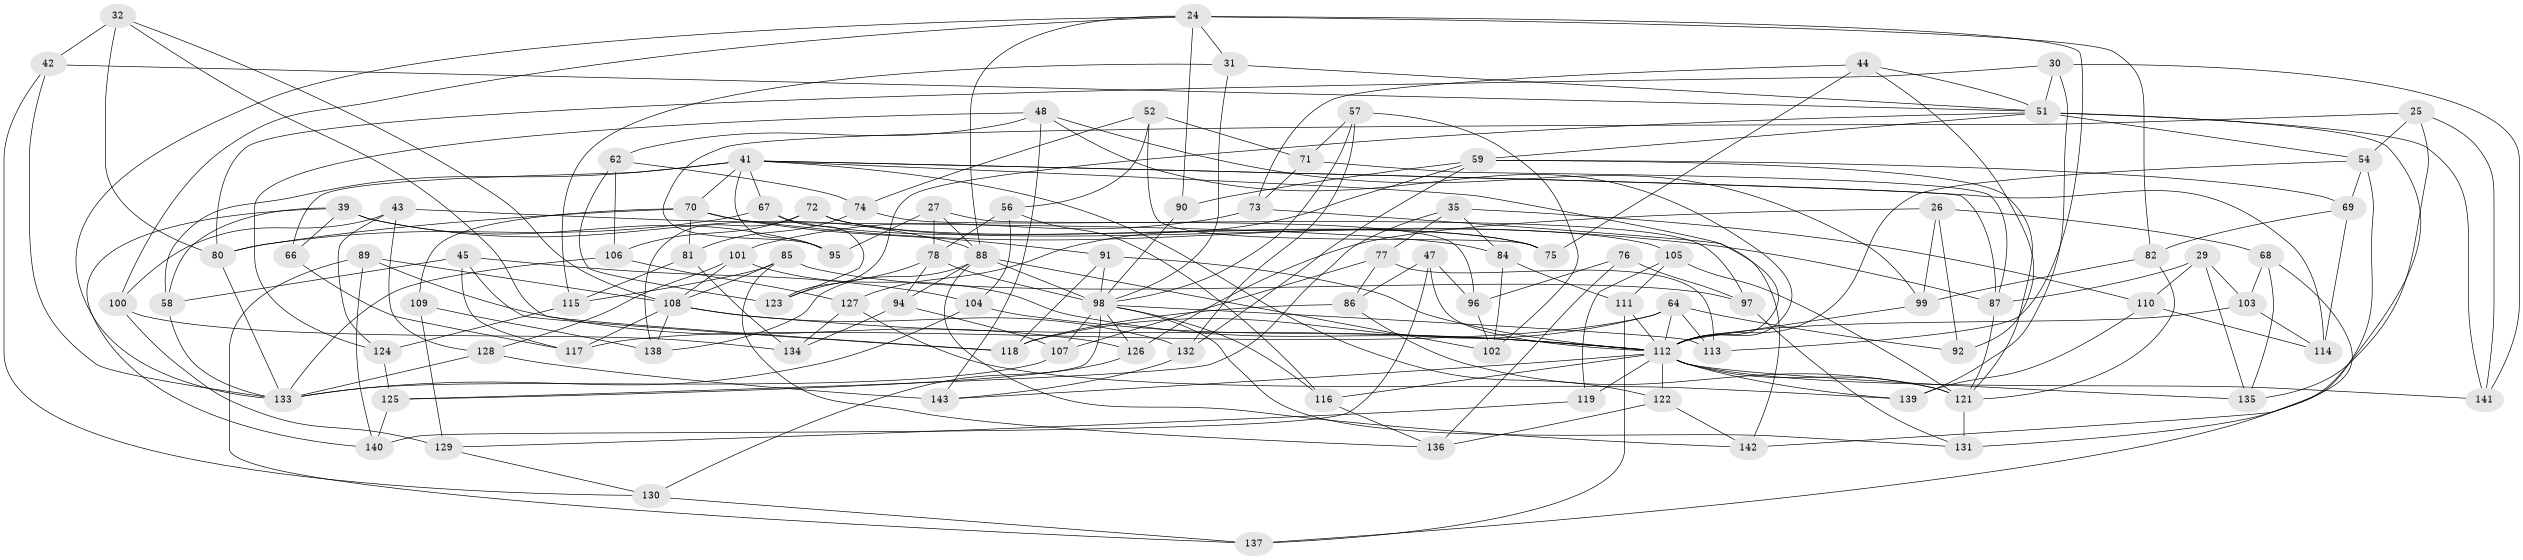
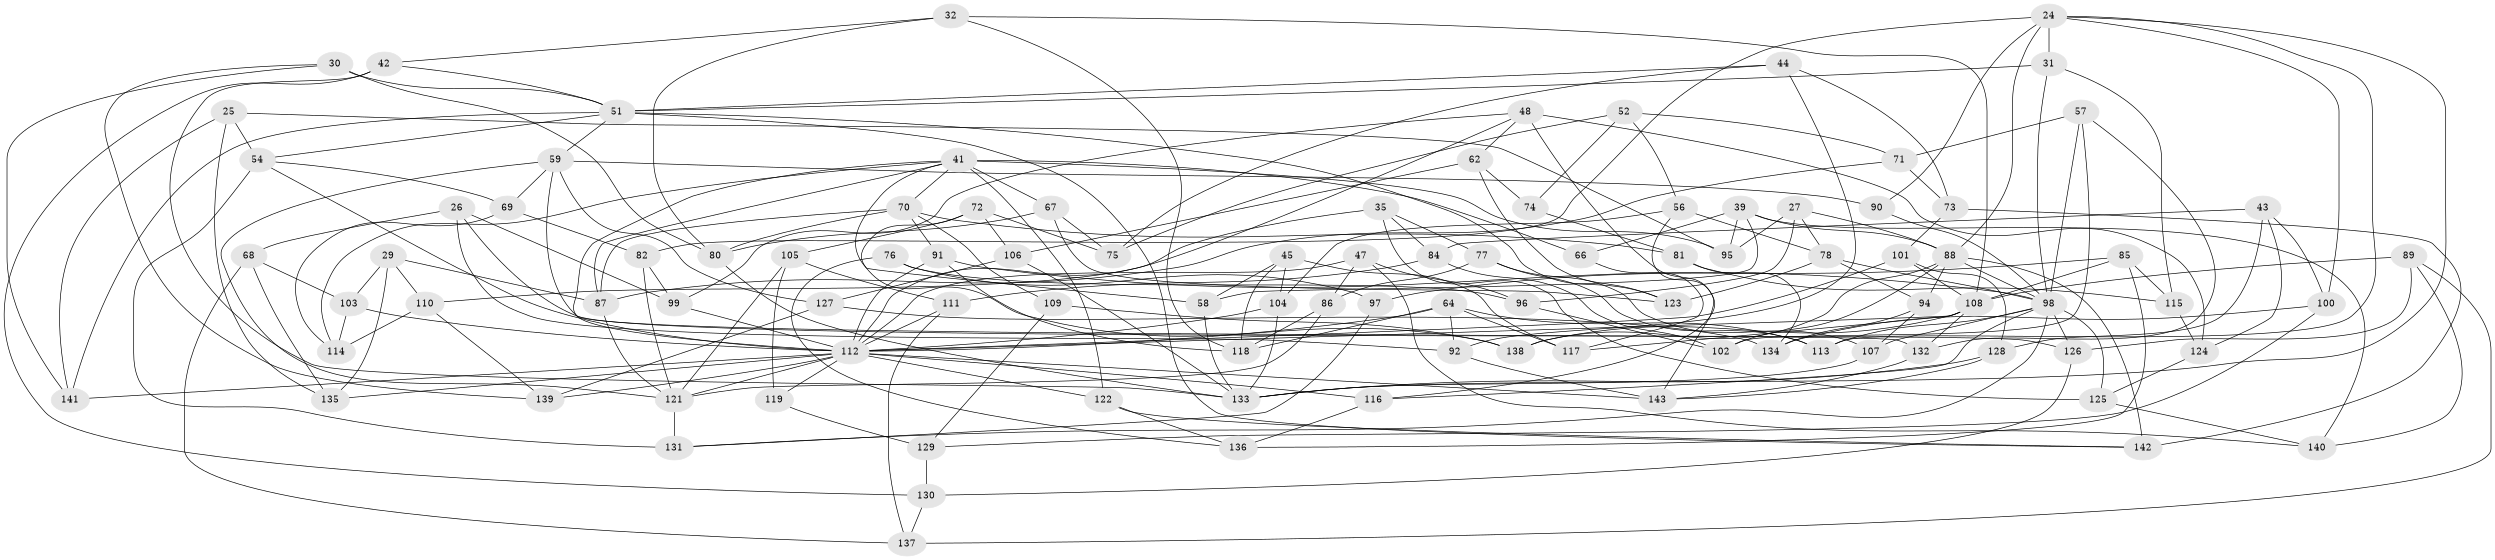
  graph {
    node [color=gray90 style=filled]
    24 [super="+17+23"]
    31
    82
    88 [super="+20+79"]
    90
    100
    113
    133 [super="+120"]
    51 [super="+19"]
    98 [super="+49+40"]
    115
    99
    121 [super="+10+36+15"]
    142
    102
    138
    94
    134
    129
    54 [super="+38"]
    112 [super="+12+65+14+46+28+33+93"]
    69
    131 [super="+61"]
    25
    141
    95 [super="+34"]
    135
    26
    68
    92
    126
    103
    137
    143 [super="+55"]
    130
    78 [super="+63"]
    123
    27
    96
    87 [super="+37"]
    29
    110
    114
    139
    59 [super="+50"]
    30
    80 [super="+5"]
    125
    116
    107
    124
    32
    42
    108 [super="+3+21"]
    118 [super="+60"]
    117
    132
    35
    77
    84
    86
    111
    140
    39 [super="+22"]
    58
    66
    41 [super="+2+4+18"]
    67
    122
    70 [super="+53"]
    75
    109
    119
    136
    43
    128
    44
    73
    101
    45
    104
    47
    48 [super="+7"]
    62
    74
    106
    127
    52
    56
    71
    81
    97
    57
    64
    76
    91
    72
    105
    85
    89
    24 -- 31
    24 -- 82
    24 -- 88
    24 -- 90
    24 -- 100
    24 -- 113
    24 -- 133
    31 -- 51
    31 -- 98
    31 -- 115
    82 -- 99
    82 -- 121
    88 -- 98
    88 -- 142
    88 -- 102
    88 -- 138
    88 -- 94
    90 -- 98 [weight=2]
    100 -- 134
    100 -- 129
    51 -- 142
    51 -- 54
    51 -- 141
    51 -- 123
    51 -- 59
    98 -- 113
    98 -- 131
    98 -- 126
    98 -- 125
    98 -- 116
    98 -- 107
    115 -- 124
    99 -- 112
    121 -- 131 [weight=2]
    94 -- 134
    94 -- 107
    129 -- 130
    54 -- 112
    54 -- 69
    54 -- 131 [weight=2]
    112 -- 121 [weight=2]
    112 -- 141
    112 -- 135
    112 -- 143
    112 -- 139
    112 -- 116
    112 -- 122
    112 -- 119 [weight=2]
    69 -- 82
    69 -- 114
    25 -- 54
    25 -- 141
    25 -- 95
    25 -- 135
    26 -- 99
    26 -- 68
    26 -- 92
    26 -- 126
    68 -- 135
    68 -- 103
    68 -- 137
+   92 -- 143
    126 -- 130
    103 -- 112
    103 -- 114
    130 -- 137
    78 -- 98 [weight=2]
    78 -- 94
    78 -- 123
    27 -- 88
    27 -- 95
    27 -- 78
    27 -- 96
    96 -- 102
    87 -- 121 [weight=2]
    29 -- 135
    29 -- 103
    29 -- 87
    29 -- 110
    110 -- 114
    110 -- 139
    59 -- 90
    59 -- 121
    59 -- 69
    59 -- 132
    59 -- 127
    30 -- 51
    30 -- 141
    30 -- 139
    30 -- 80
    80 -- 133
    125 -- 140
    116 -- 136
    107 -- 133
    124 -- 125
    32 -- 80
    32 -- 42
    32 -- 108
    32 -- 118
    42 -- 133
    42 -- 51
    42 -- 130
    108 -- 138
    108 -- 112
    108 -- 117
    108 -- 132
    132 -- 143
    35 -- 110
    35 -- 125
    35 -- 77
    35 -- 84
    77 -- 113
    77 -- 107
    77 -- 86
    84 -- 102
    84 -- 111
    86 -- 121
    86 -- 118
    111 -- 112
    111 -- 137
    39 -- 88
    39 -- 95 [weight=2]
    39 -- 140
    39 -- 58
    39 -- 66
    58 -- 133
    66 -- 117
    41 -- 112
    41 -- 95 [weight=2]
    41 -- 87
    41 -- 114
    41 -- 58
    41 -- 66
    41 -- 67
    41 -- 122
    41 -- 70
    67 -- 123
    67 -- 80
    67 -- 75
    122 -- 142
    122 -- 136
    70 -- 87
    70 -- 80 [weight=2]
    70 -- 109
    70 -- 81
    70 -- 91
    109 -- 138
    109 -- 129
    119 -- 129
    43 -- 100
    43 -- 124
    43 -- 84
    43 -- 128
    128 -- 133
    128 -- 143
    44 -- 51
    44 -- 92
    44 -- 75
    44 -- 73
    73 -- 142
    73 -- 101
    101 -- 112
    101 -- 108
    101 -- 128
    45 -- 118
    45 -- 117
    45 -- 58
    45 -- 104
    104 -- 133
    104 -- 112
    47 -- 112
    47 -- 96
    47 -- 86
    47 -- 140
    48 -- 99
    48 -- 112
    48 -- 143 [weight=2]
    48 -- 124
    48 -- 62
    62 -- 123
    62 -- 74
    62 -- 106
    74 -- 81
-   74 -- 97
    106 -- 133
    106 -- 127
    127 -- 134
    127 -- 139
    52 -- 75
    52 -- 74
    52 -- 56
    52 -- 71
    56 -- 78
    56 -- 116
    56 -- 104
    71 -- 87
    71 -- 73
    81 -- 115
    81 -- 134
    97 -- 131
    57 -- 98
    57 -- 102
    57 -- 132
    57 -- 71
    64 -- 113
    64 -- 112
    64 -- 92
    64 -- 118 [weight=2]
    64 -- 117
    76 -- 96
    76 -- 136
    76 -- 97
    91 -- 98
    91 -- 112
    91 -- 118
    72 -- 138
    72 -- 75
    72 -- 106
    72 -- 105
    105 -- 121
    105 -- 111
    105 -- 119
    85 -- 115
    85 -- 108
    85 -- 136
    85 -- 97
    89 -- 126
    89 -- 137
    89 -- 108
    89 -- 140
  }
